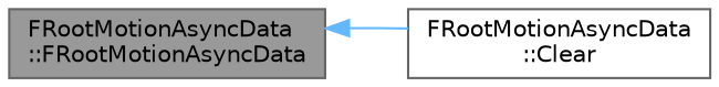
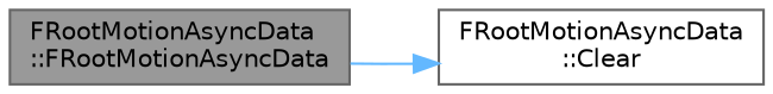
  digraph {
    rankdir=LR
    node [fontname=Helvetica fontsize=10 shape=box style=filled]
    n1 [color=gray40 fillcolor=grey60 fontcolor=black height=0.2 label="FRootMotionAsyncData\l::FRootMotionAsyncData" width=0.4]
    n2 [color=grey40 fillcolor=white height=0.2 label="FRootMotionAsyncData\l::Clear" width=0.4]
-   n2 -> n1 [color=steelblue1 fontname=Helvetica fontsize=10 labelfontname=Helvetica labelfontsize=10 style=solid]
+   n1 -> n2 [color=steelblue1 fontname=Helvetica fontsize=10 labelfontname=Helvetica labelfontsize=10 style=solid]
  }
